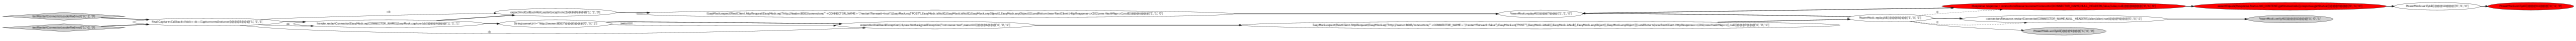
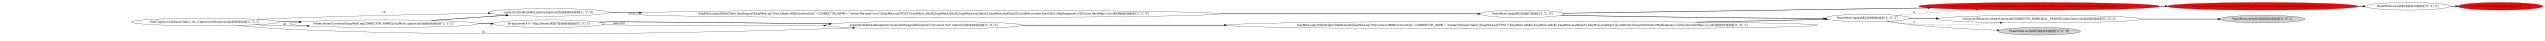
  digraph {
    fontname="IBM Plex Sans"
    rankdir=LR
    node [fillcolor=white fontname="IBM Plex Sans" shape=ellipse style=filled]
    edge [fontname="IBM Plex Sans" style=bold]
    n1 [label="EasyMock.expect(RestClient.httpRequest(EasyMock.eq(\"http://leader:8083/connectors/\" + CONNECTOR_NAME + \"/restart?forward=true\"),EasyMock.eq(\"POST\"),EasyMock.isNull(),EasyMock.isNull(),EasyMock.anyObject(),EasyMock.anyObject())).andReturn(new RestClient.HttpResponse<>(202,new HashMap<>(),null))@@@6@@@['1', '1', '0']"]
    n2 [label="PowerMock.replayAll()@@@7@@@['1', '1', '0']"]
    n3 [label="PowerMock.replayAll()@@@8@@@['1', '0', '1']"]
    n4 [fillcolor=red label="Response response = connectorsResource.restartConnector(CONNECTOR_NAME,NULL_HEADERS,false,false,null)@@@8@@@['0', '1', '0']"]
-   n5 [fillcolor=lightgray label="testRestartConnectorLeaderRedirect['0', '1', '0']" shape=diamond]
    n6 [label="final Capture<Callback<Void>> cb = Capture.newInstance()@@@3@@@['1', '1', '1']"]
    n7 [label="expectAndCallbackNotLeaderException(cb)@@@5@@@['1', '1', '0']"]
    n8 [label="expectAndCallbackException(cb,new NotAssignedException(\"not owner test\",ownerUrl))@@@6@@@['0', '0', '1']"]
    n9 [label="herder.restartConnector(EasyMock.eq(CONNECTOR_NAME),EasyMock.capture(cb))@@@4@@@['1', '1', '1']"]
    n10 [label="connectorsResource.restartConnector(CONNECTOR_NAME,NULL_HEADERS,false,false,true)@@@9@@@['0', '0', '1']"]
    n11 [fillcolor=lightgray label="PowerMock.verifyAll()@@@9@@@['1', '0', '0']"]
    n12 [fillcolor=lightgray label="PowerMock.verifyAll()@@@10@@@['0', '0', '1']"]
    n13 [fillcolor=red label="assertEquals(Response.Status.NO_CONTENT.getStatusCode(),response.getStatus())@@@9@@@['0', '1', '0']"]
    n14 [label="String ownerUrl = \"http://owner:8083\"@@@5@@@['0', '0', '1']"]
    n15 [label="EasyMock.expect(RestClient.httpRequest(EasyMock.eq(\"http://owner:8083/connectors/\" + CONNECTOR_NAME + \"/restart?forward=false\"),EasyMock.eq(\"POST\"),EasyMock.isNull(),EasyMock.isNull(),EasyMock.anyObject(),EasyMock.anyObject())).andReturn(new RestClient.HttpResponse<>(202,new HashMap<>(),null))@@@7@@@['0', '0', '1']"]
    n16 [label="PowerMock.verifyAll()@@@10@@@['0', '1', '0']"]
    n17 [fillcolor=red label="PowerMock.verifyAll()@@@11@@@['0', '1', '0']"]
-   n18 [fillcolor=lightgray label="testRestartConnectorLeaderRedirect['1', '0', '0']" shape=diamond]
    n1 -> n2
-   n3 -> n2
+   n2 -> n3
    n2 -> n4
    n3 -> n4 [label=0 style=dashed]
    n3 -> n10 [label=0 style=dashed]
    n3 -> n10
    n3 -> n11 [style=solid]
    n4 -> n13
-   n5 -> n6
    n6 -> n7 [label=cb style=solid]
    n6 -> n8 [label=cb style=solid]
    n6 -> n9
    n6 -> n9 [label=cb style=solid]
    n7 -> n1
    n8 -> n15
    n9 -> n7
    n9 -> n14
    n10 -> n12
    n13 -> n16
    n14 -> n8 [label=ownerUrl style=solid]
    n14 -> n8
    n15 -> n3
    n16 -> n17
-   n18 -> n6
  }
